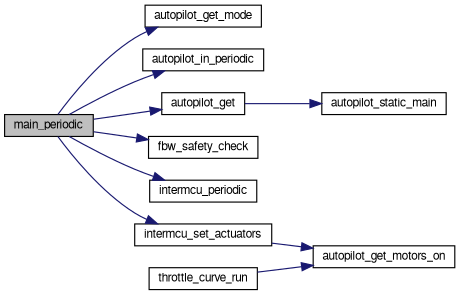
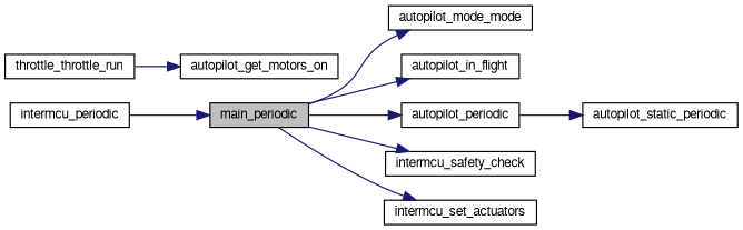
  digraph {
    rankdir=LR
    node [color=black fillcolor=white fontname=FreeSans fontsize=10 shape=record style=filled]
    edge [color=midnightblue fontname=FreeSans fontsize=10 labelfontname=FreeSans labelfontsize=10 style=solid]
    n1 [fillcolor=grey75 fontcolor=black height=0.2 label=main_periodic width=0.4]
-   n2 [height=0.2 label=autopilot_get_mode width=0.4]
-   n3 [height=0.2 label=autopilot_in_periodic width=0.4]
-   n4 [height=0.2 label=autopilot_get width=0.4]
-   n5 [height=0.2 label=fbw_safety_check width=0.4]
+   n2 [height=0.2 label=autopilot_mode_mode width=0.4]
+   n3 [height=0.2 label=autopilot_in_flight width=0.4]
+   n4 [height=0.2 label=autopilot_periodic width=0.4]
+   n5 [height=0.2 label=intermcu_safety_check width=0.4]
    n6 [height=0.2 label=intermcu_periodic width=0.4]
    n7 [height=0.2 label=intermcu_set_actuators width=0.4]
-   n8 [height=0.2 label=autopilot_static_main width=0.4]
+   n8 [height=0.2 label=autopilot_static_periodic width=0.4]
    n9 [height=0.2 label=autopilot_get_motors_on width=0.4]
-   n10 [height=0.2 label=throttle_curve_run width=0.4]
+   n10 [height=0.2 label=throttle_throttle_run width=0.4]
    n1 -> n2
    n1 -> n3
    n1 -> n4
    n1 -> n5
-   n1 -> n6
+   n6 -> n1
    n1 -> n7
    n4 -> n8
-   n7 -> n9
    n10 -> n9
  }
